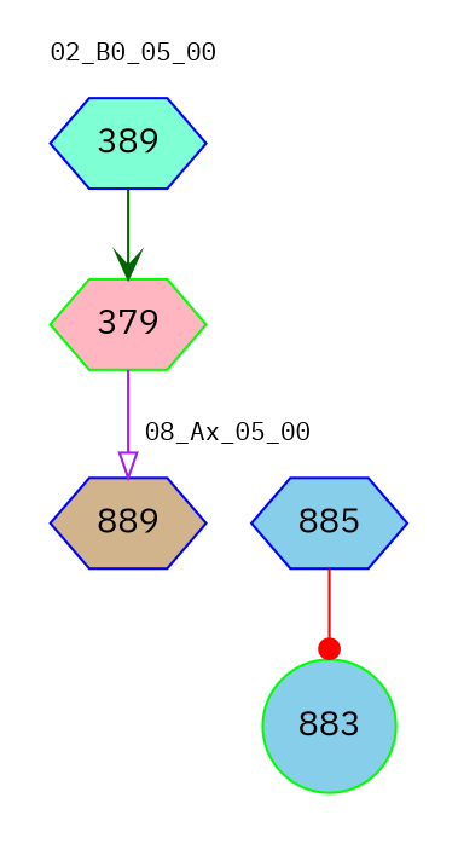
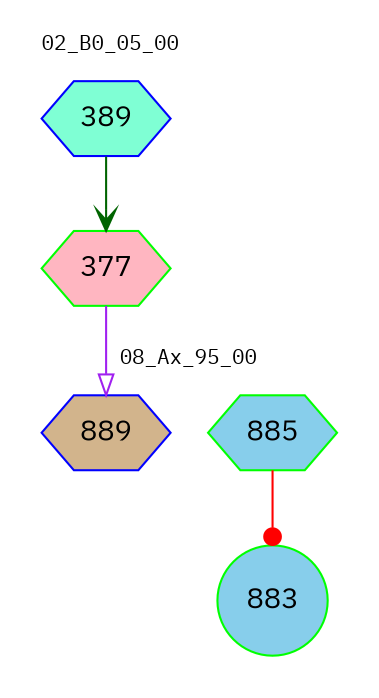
  digraph {
    fontname="IBM Plex Mono"
    node [color=blue fillcolor=skyblue fontname="IBM Plex Mono" shape=hexagon style=filled]
    edge [fontname="IBM Plex Mono"]
-   n1 [label=885]
+   n1 [color=green label=885]
    n2 [color=green label=883 shape=circle]
    n3 [fillcolor=tan label=889]
    n4 [fillcolor=aquamarine label=389]
-   n5 [color=green fillcolor=lightpink label=379]
+   n5 [color=green fillcolor=lightpink label=377]
    subgraph cluster_1 {
      color=white
      fontsize=10
-     label="08_Ax_05_00"
+     label="08_Ax_95_00"
      n1
      n2
      n3
    }
    subgraph cluster_2 {
      color=white
      fontsize=10
      label="02_B0_05_00"
      n4
      n5
    }
    n1 -> n2 [arrowhead=dot color=red]
    n4 -> n5 [arrowhead=vee color=darkgreen]
    n5 -> n3 [arrowhead=onormal color=purple]
  }
